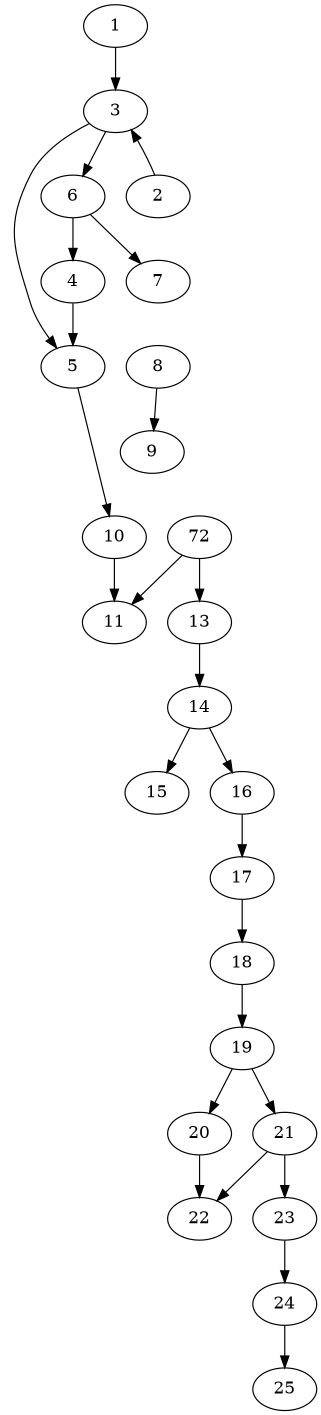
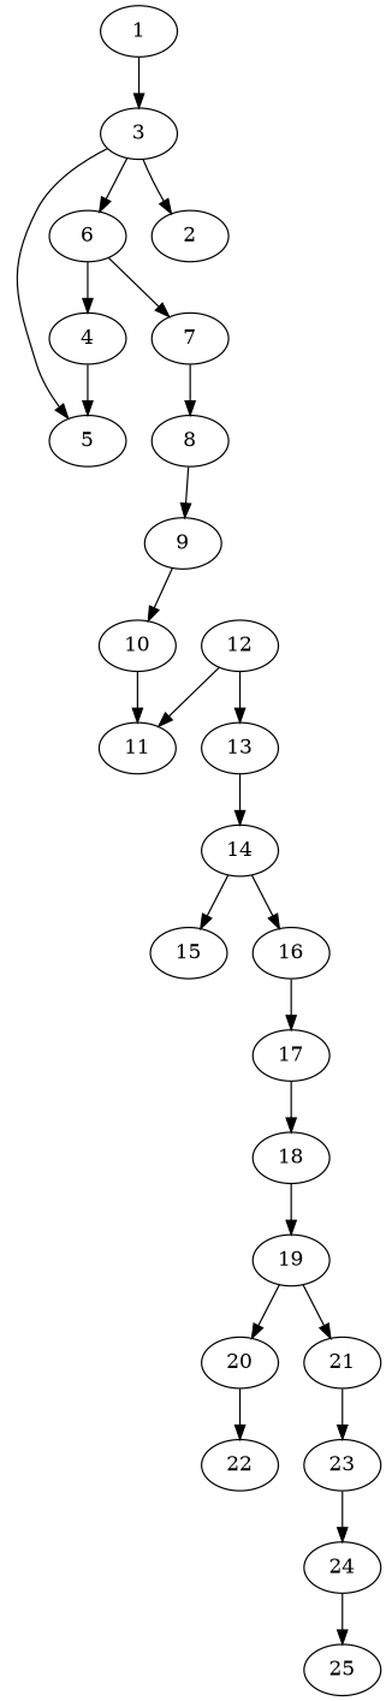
  digraph {
    node [alpha=0.13]
    1 [expect_size=40222720]
    3 [alpha=0.16 expect_size=35629056]
    5 [alpha=0.07 expect_size=40357888]
    6 [alpha=0.15 expect_size=51707904]
    4 [alpha=0.14 expect_size=49754112]
    7 [alpha=0.00 expect_size=22949888]
    2 [alpha=0.11 expect_size=34321408]
    8 [alpha=0.10 expect_size=42815488]
    9 [expect_size=16184320]
    10 [alpha=0.15 expect_size=50112512]
    11 [alpha=0.08 expect_size=28086272]
-   12 [alpha=0.15 expect_size=12504064 label=72]
+   12 [alpha=0.15 expect_size=12504064]
    13 [alpha=0.00 expect_size=37945344]
    14 [alpha=0.00 expect_size=27510784]
    15 [alpha=0.12 expect_size=13006848]
    16 [alpha=0.07 expect_size=29245440]
    17 [alpha=0.08 expect_size=16437248]
    18 [alpha=0.09 expect_size=17087488]
    19 [alpha=0.20 expect_size=41427968]
    20 [alpha=0.02 expect_size=25775104]
    21 [alpha=0.20 expect_size=15096832]
    22 [alpha=0.09 expect_size=34952192]
    23 [alpha=0.12 expect_size=22536192]
    24 [expect_size=23259136]
    25 [alpha=0.10 expect_size=23861248]
    1 -> 3
    3 -> 5
    3 -> 6
    6 -> 4
    6 -> 7
    4 -> 5
-   2 -> 3
+   7 -> 8
+   3 -> 2
    8 -> 9
-   5 -> 10
+   9 -> 10
    10 -> 11
    12 -> 11
    12 -> 13
    13 -> 14
    14 -> 15
    14 -> 16
    16 -> 17
    17 -> 18
    18 -> 19
    19 -> 20
    19 -> 21
    20 -> 22
-   21 -> 22
    21 -> 23
    23 -> 24
    24 -> 25
  }
